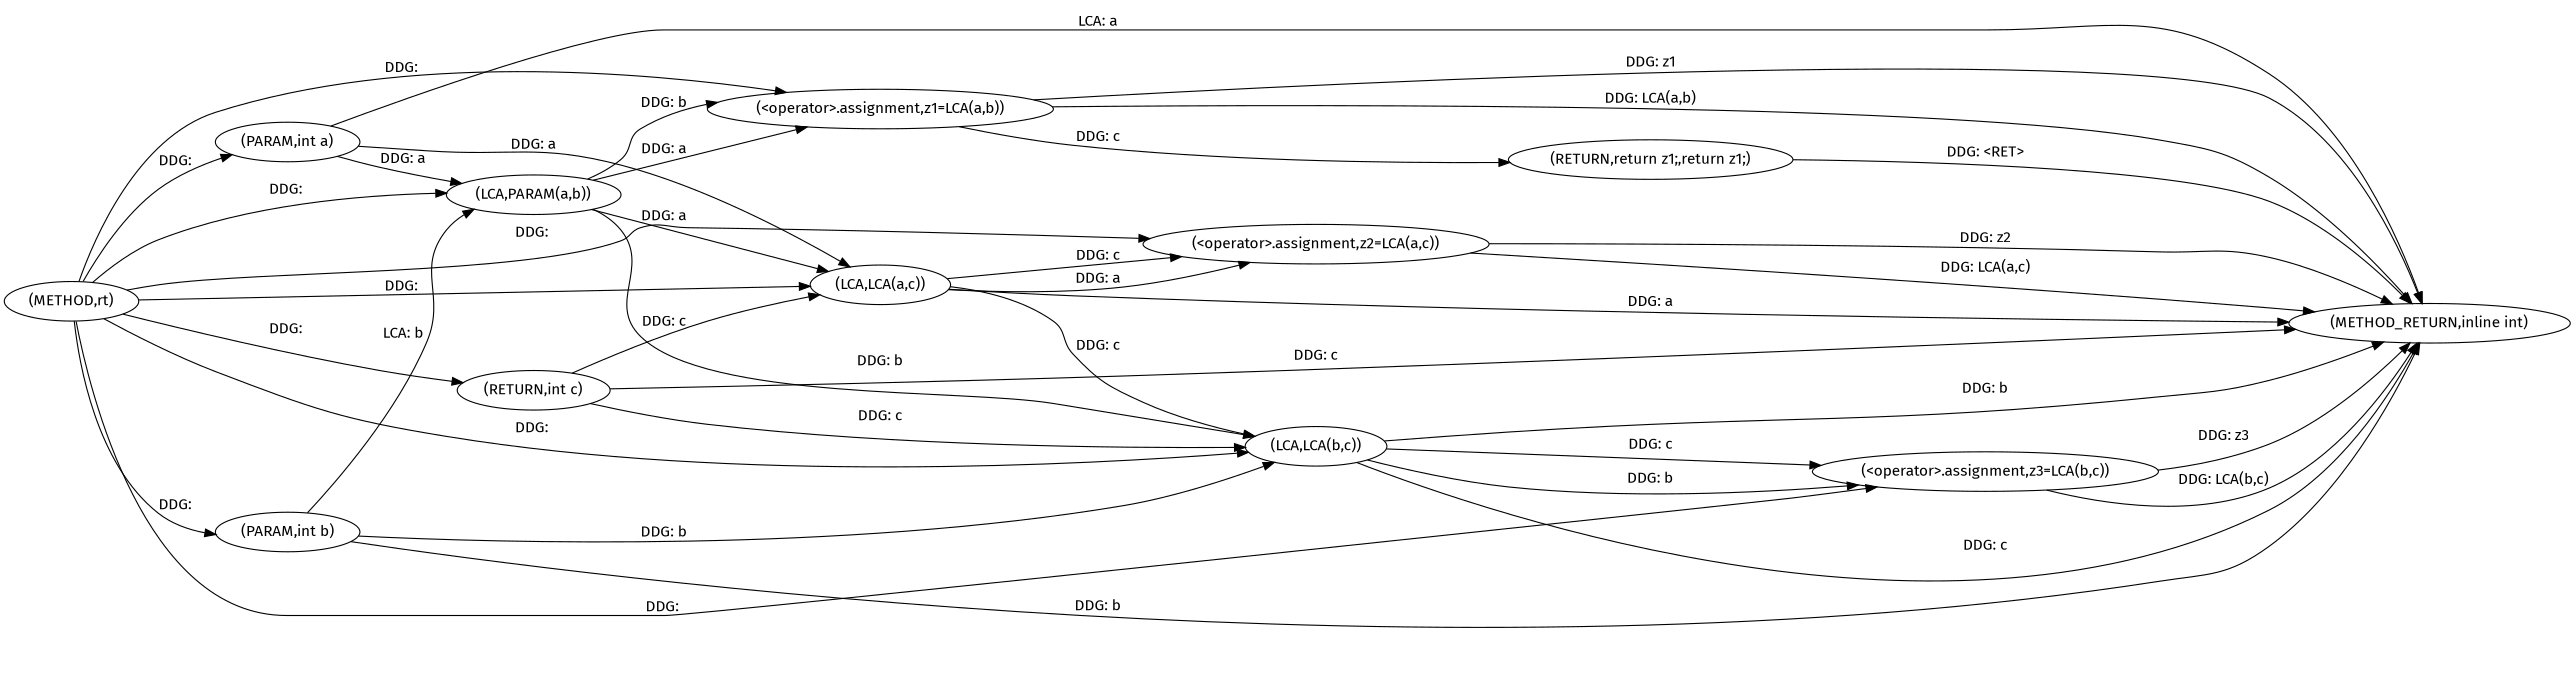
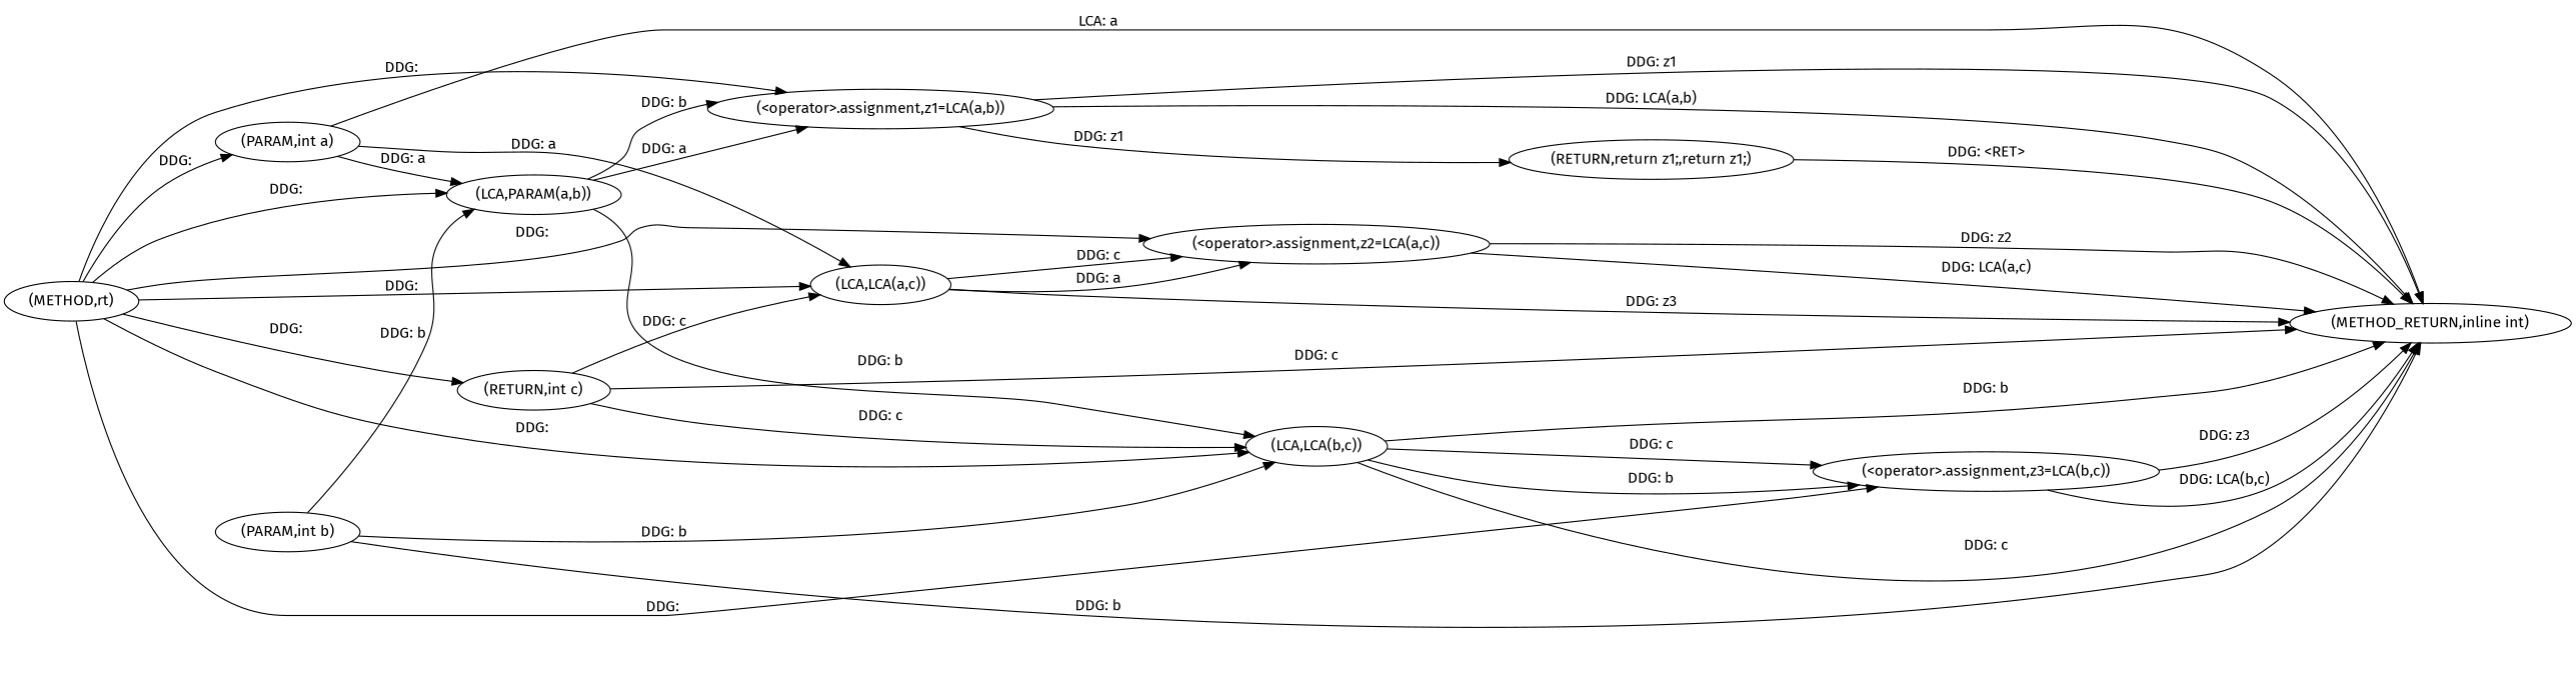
  digraph {
    fontname="Fira Sans"
    rankdir=LR
    node [fontname="Fira Sans"]
    edge [fontname="Fira Sans"]
    n1 [label="(METHOD,rt)"]
    n2 [label="(PARAM,int a)"]
    n3 [label="(PARAM,int b)"]
    n4 [label="(RETURN,int c)"]
    n5 [label="(<operator>.assignment,z1=LCA(a,b))"]
    n6 [label="(<operator>.assignment,z2=LCA(a,c))"]
    n7 [label="(<operator>.assignment,z3=LCA(b,c))"]
    n8 [label="(LCA,PARAM(a,b))"]
    n9 [label="(LCA,LCA(a,c))"]
    n10 [label="(LCA,LCA(b,c))"]
    n11 [label="(METHOD_RETURN,inline int)"]
    n12 [label="(RETURN,return z1;,return z1;)"]
    n1 -> n2 [label="DDG: "]
-   n1 -> n3 [label="DDG: "]
    n1 -> n4 [label="DDG: "]
    n1 -> n5 [label="DDG: "]
    n1 -> n6 [label="DDG: "]
    n1 -> n7 [label="DDG: "]
    n1 -> n8 [label="DDG: "]
    n1 -> n9 [label="DDG: "]
    n1 -> n10 [label="DDG: "]
    n2 -> n8 [label="DDG: a"]
    n2 -> n9 [label="DDG: a"]
    n2 -> n11 [label="LCA: a"]
-   n3 -> n8 [label="LCA: b"]
+   n3 -> n8 [label="DDG: b"]
    n3 -> n10 [label="DDG: b"]
    n3 -> n11 [label="DDG: b"]
    n4 -> n9 [label="DDG: c"]
    n4 -> n10 [label="DDG: c"]
    n4 -> n11 [label="DDG: c"]
    n5 -> n11 [label="DDG: z1"]
    n5 -> n11 [label="DDG: LCA(a,b)"]
-   n5 -> n12 [label="DDG: c"]
+   n5 -> n12 [label="DDG: z1"]
    n6 -> n11 [label="DDG: z2"]
    n6 -> n11 [label="DDG: LCA(a,c)"]
    n7 -> n11 [label="DDG: z3"]
    n7 -> n11 [label="DDG: LCA(b,c)"]
    n8 -> n5 [label="DDG: b"]
    n8 -> n5 [label="DDG: a"]
-   n8 -> n9 [label="DDG: a"]
    n8 -> n10 [label="DDG: b"]
    n9 -> n6 [label="DDG: c"]
    n9 -> n6 [label="DDG: a"]
-   n9 -> n10 [label="DDG: c"]
-   n9 -> n11 [label="DDG: a"]
+   n9 -> n11 [label="DDG: z3"]
    n10 -> n7 [label="DDG: b"]
    n10 -> n7 [label="DDG: c"]
    n10 -> n11 [label="DDG: b"]
    n10 -> n11 [label="DDG: c"]
    n12 -> n11 [label="DDG: <RET>"]
  }
